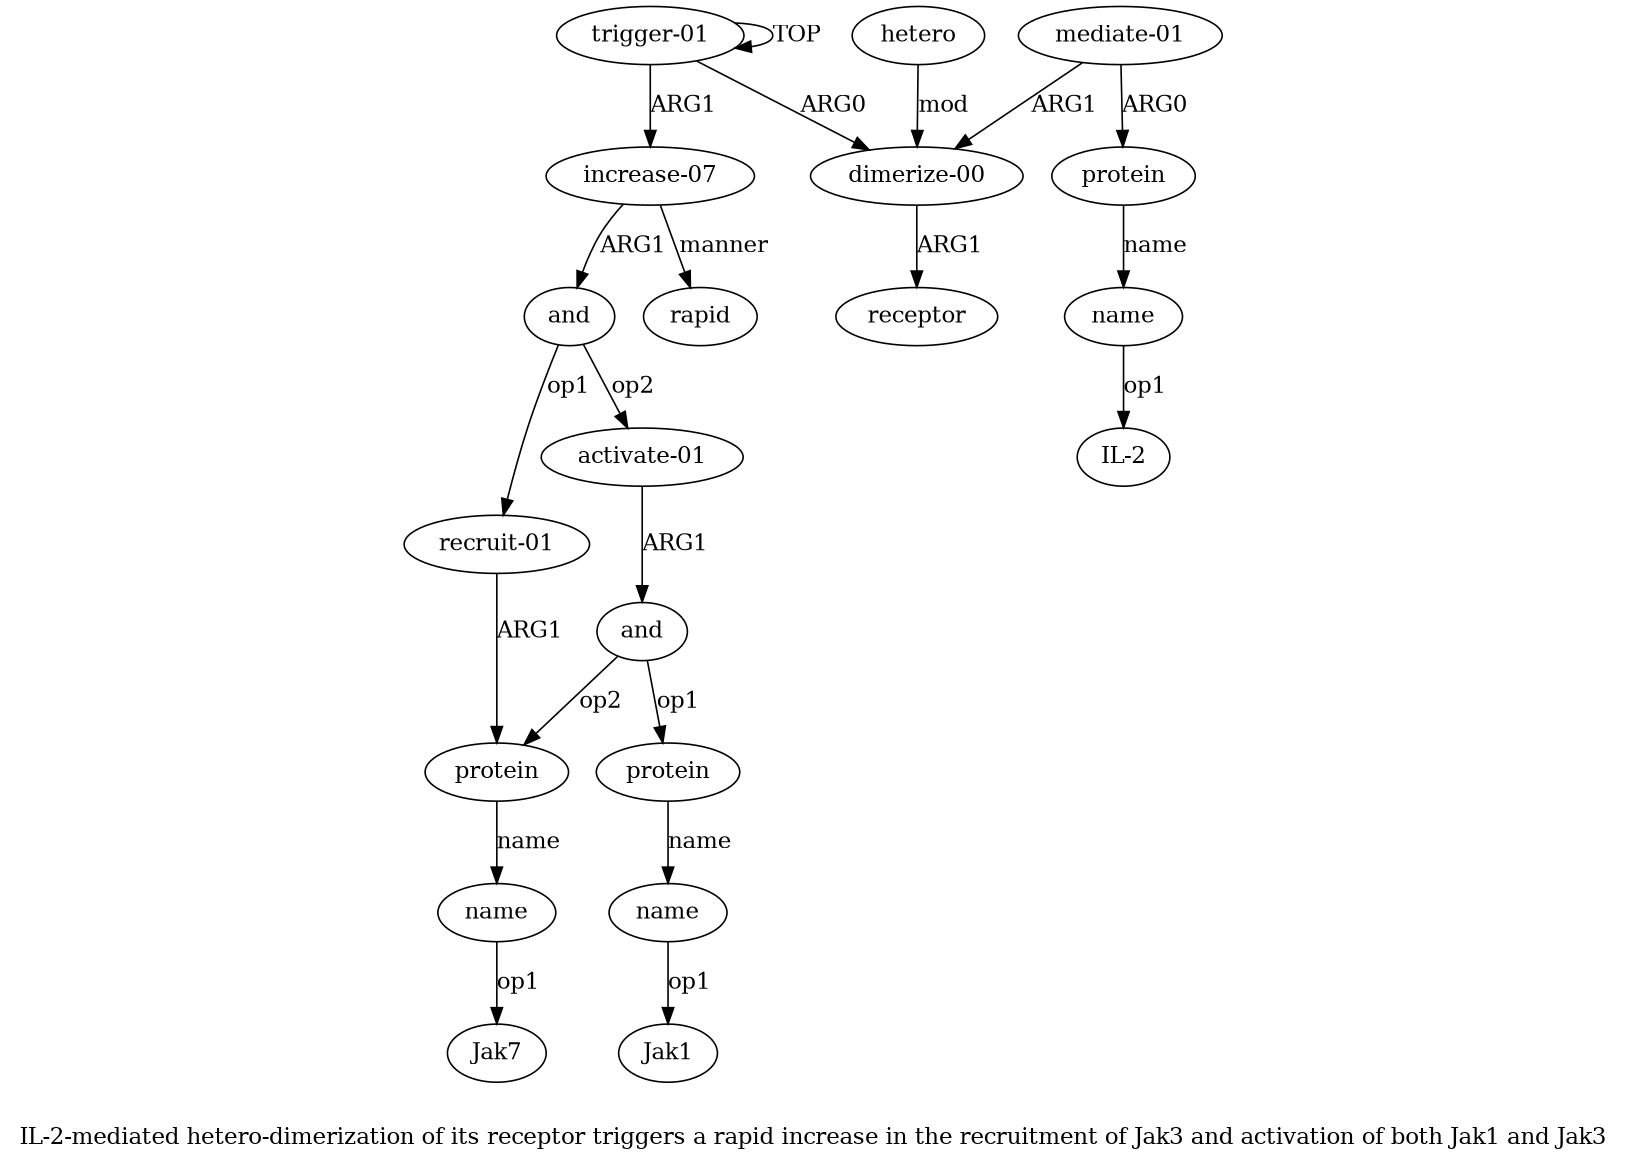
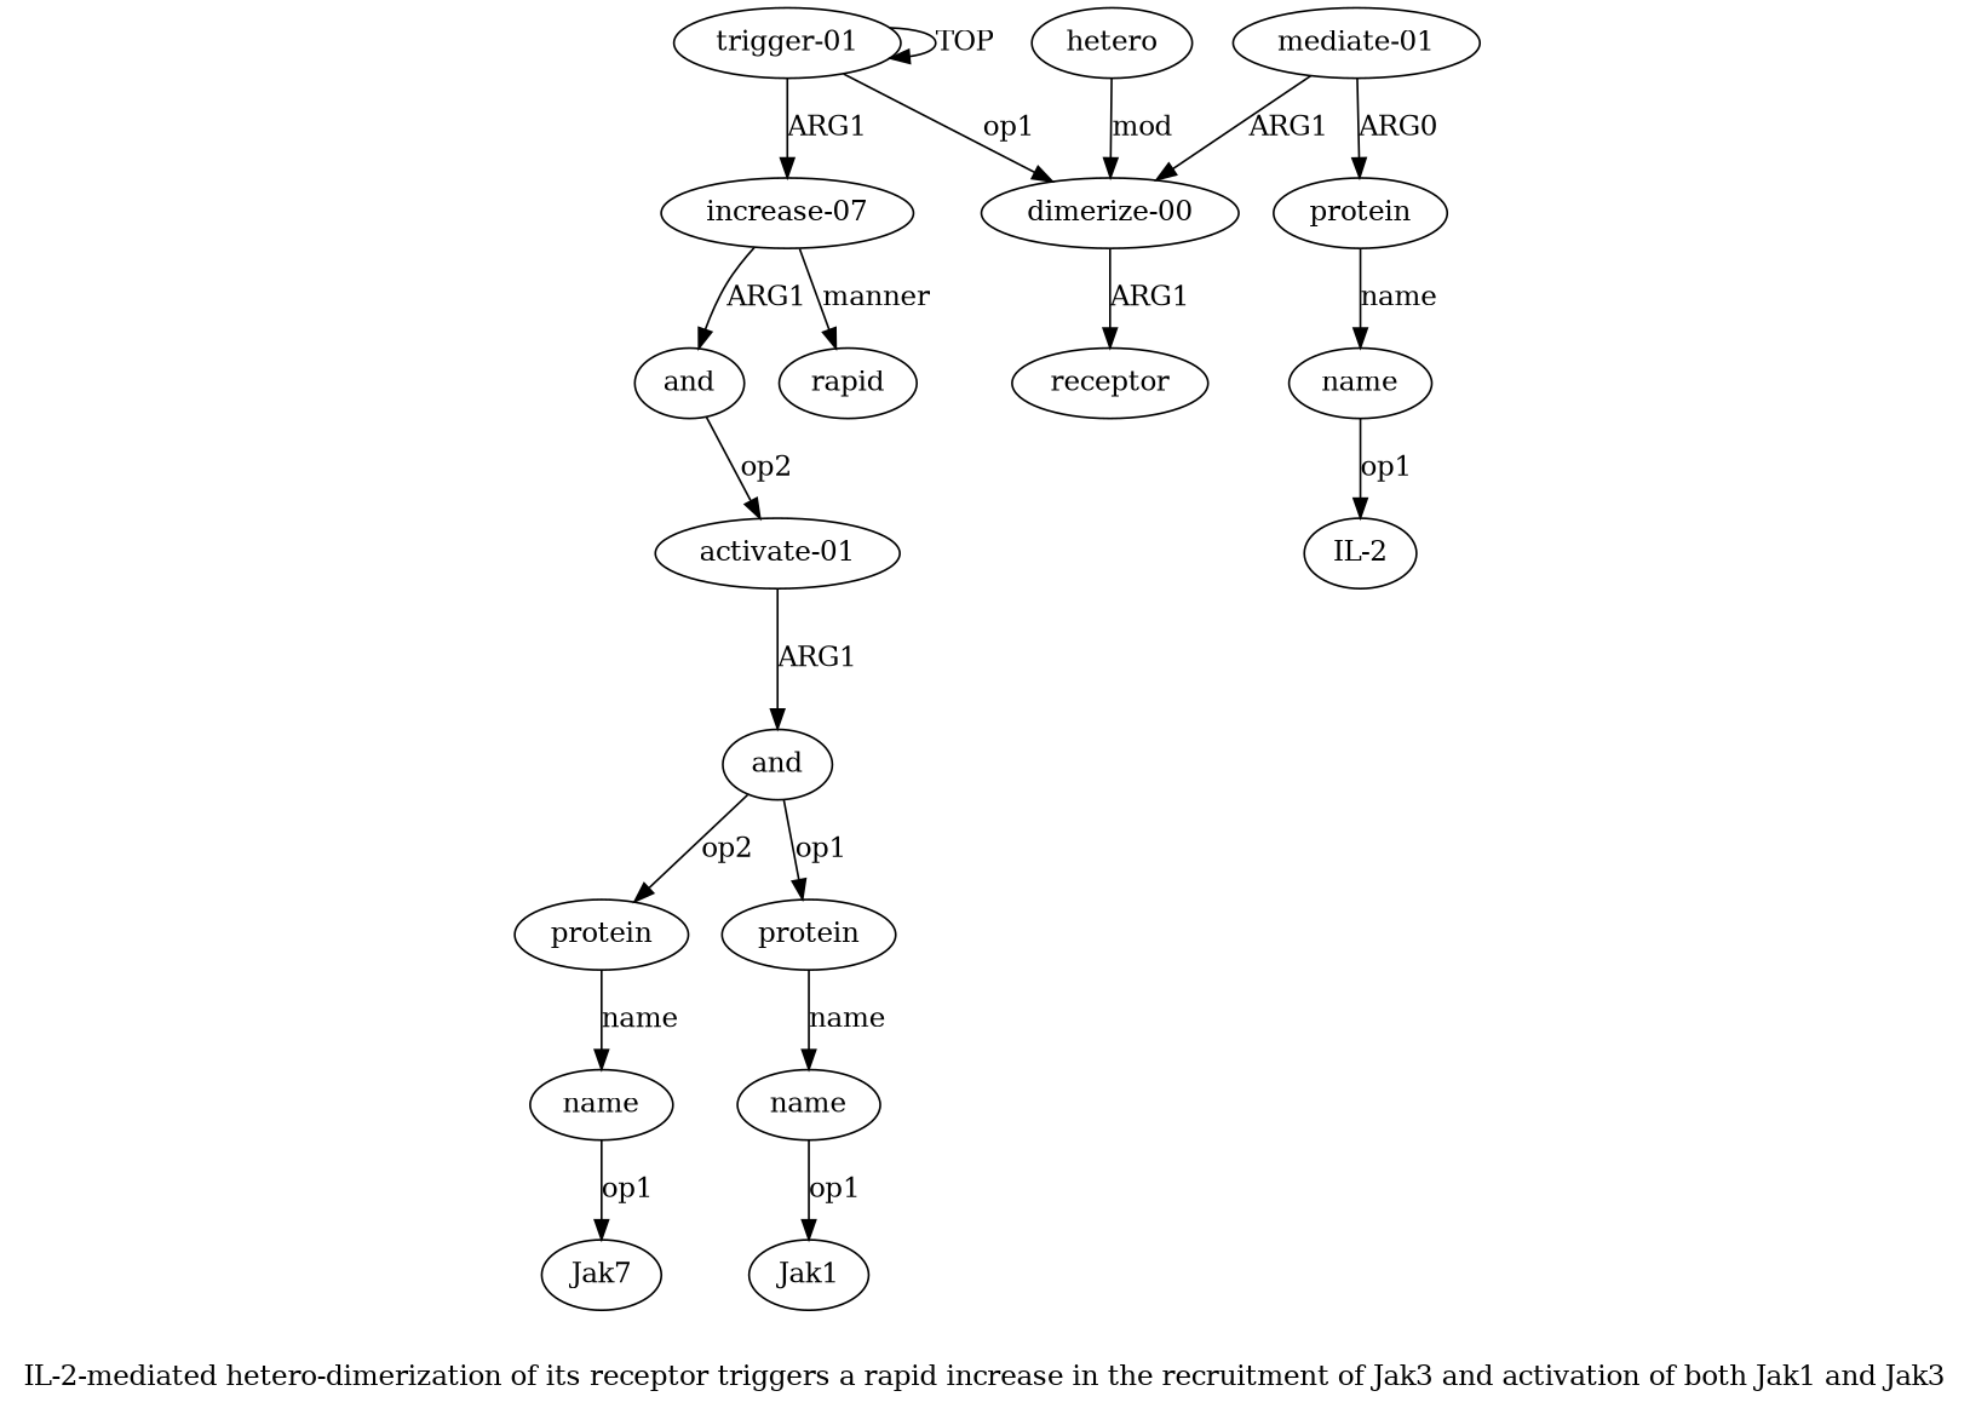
  digraph {
    label="IL-2-mediated hetero-dimerization of its receptor triggers a rapid increase in the recruitment of Jak3 and activation of both Jak1 and Jak3"
    node [color=black gold_ind=-1 gold_label=name test_ind=-1 test_label=name]
    edge [color=black gold_label=ARG1 test_label=ARG1]
    n1 [gold_ind=15 label=name test_ind=15]
    n2 [gold_label=Jak1 label=Jak1 test_label=Jak1]
    n3 [gold_ind=14 gold_label=protein label=protein test_ind=14 test_label=protein]
    n4 [gold_label="IL-2" label="IL-2" test_label="IL-2"]
    n5 [gold_ind=16 gold_label=rapid label=rapid test_ind=16 test_label=rapid]
    n6 [gold_ind=11 label=name test_ind=11]
    n7 [gold_label=Jak3 label=Jak7 test_label=Jak3]
    n8 [gold_ind=10 gold_label=protein label=protein test_ind=10 test_label=protein]
    n9 [gold_ind=13 gold_label=and label=and test_ind=13 test_label=and]
    n10 [gold_ind=12 gold_label="activate-01" label="activate-01" test_ind=12 test_label="activate-01"]
    n11 [gold_ind=1 gold_label="dimerize-00" label="dimerize-00" test_ind=1 test_label="dimerize-00"]
    n12 [gold_ind=2 gold_label=receptor label=receptor test_ind=2 test_label=receptor]
    n13 [gold_ind=3 gold_label=hetero label=hetero test_ind=3 test_label=hetero]
    n14 [gold_ind=0 gold_label="trigger-01" label="trigger-01" test_ind=0 test_label="trigger-01"]
    n15 [gold_ind=7 gold_label="increase-01" label="increase-07" test_ind=7 test_label="increase-01"]
    n16 [gold_ind=8 gold_label=and label=and test_ind=8 test_label=and]
-   n17 [gold_ind=9 gold_label="recruit-01" label="recruit-01" test_ind=9 test_label="recruit-01"]
    n18 [gold_ind=5 gold_label=protein label=protein test_ind=5 test_label=protein]
    n19 [gold_ind=6 label=name test_ind=6]
    n20 [gold_ind=4 gold_label="mediate-01" label="mediate-01" test_ind=4 test_label="mediate-01"]
    n1 -> n2 [gold_label=op1 label=op1 test_label=op1]
    n3 -> n1 [gold_label=name label=name test_label=name]
    n6 -> n7 [gold_label=op1 label=op1 test_label=op1]
    n8 -> n6 [gold_label=name label=name test_label=name]
    n9 -> n3 [gold_label=op1 label=op1 test_label=op1]
    n9 -> n8 [gold_label=op2 label=op2 test_label=op2]
    n10 -> n9 [label=ARG1]
    n11 -> n12 [label=ARG1]
    n13 -> n11 [gold_label=mod label=mod test_label=mod]
-   n14 -> n11 [gold_label=ARG0 label=ARG0 test_label=ARG0]
+   n14 -> n11 [gold_label=ARG0 label=op1 test_label=ARG0]
    n14 -> n14 [gold_label=TOP label=TOP test_label=TOP]
    n14 -> n15 [label=ARG1]
    n15 -> n5 [gold_label=manner label=manner test_label=manner]
    n15 -> n16 [label=ARG1]
    n16 -> n10 [gold_label=op2 label=op2 test_label=op2]
-   n16 -> n17 [gold_label=op1 label=op1 test_label=op1]
-   n17 -> n8 [label=ARG1]
    n18 -> n19 [gold_label=name label=name test_label=name]
    n19 -> n4 [gold_label=op1 label=op1 test_label=op1]
    n20 -> n11 [label=ARG1]
    n20 -> n18 [gold_label=ARG0 label=ARG0 test_label=ARG0]
  }
